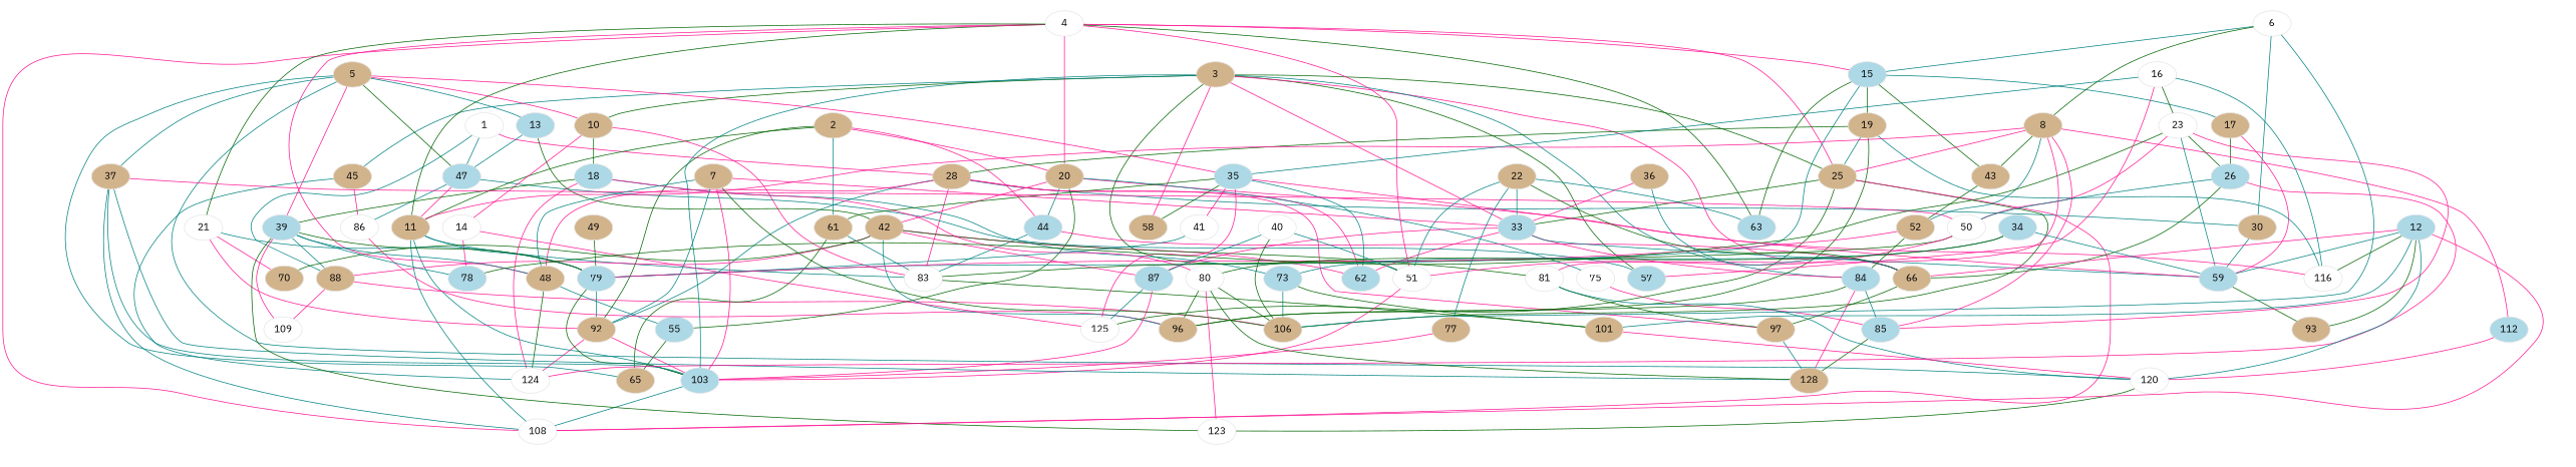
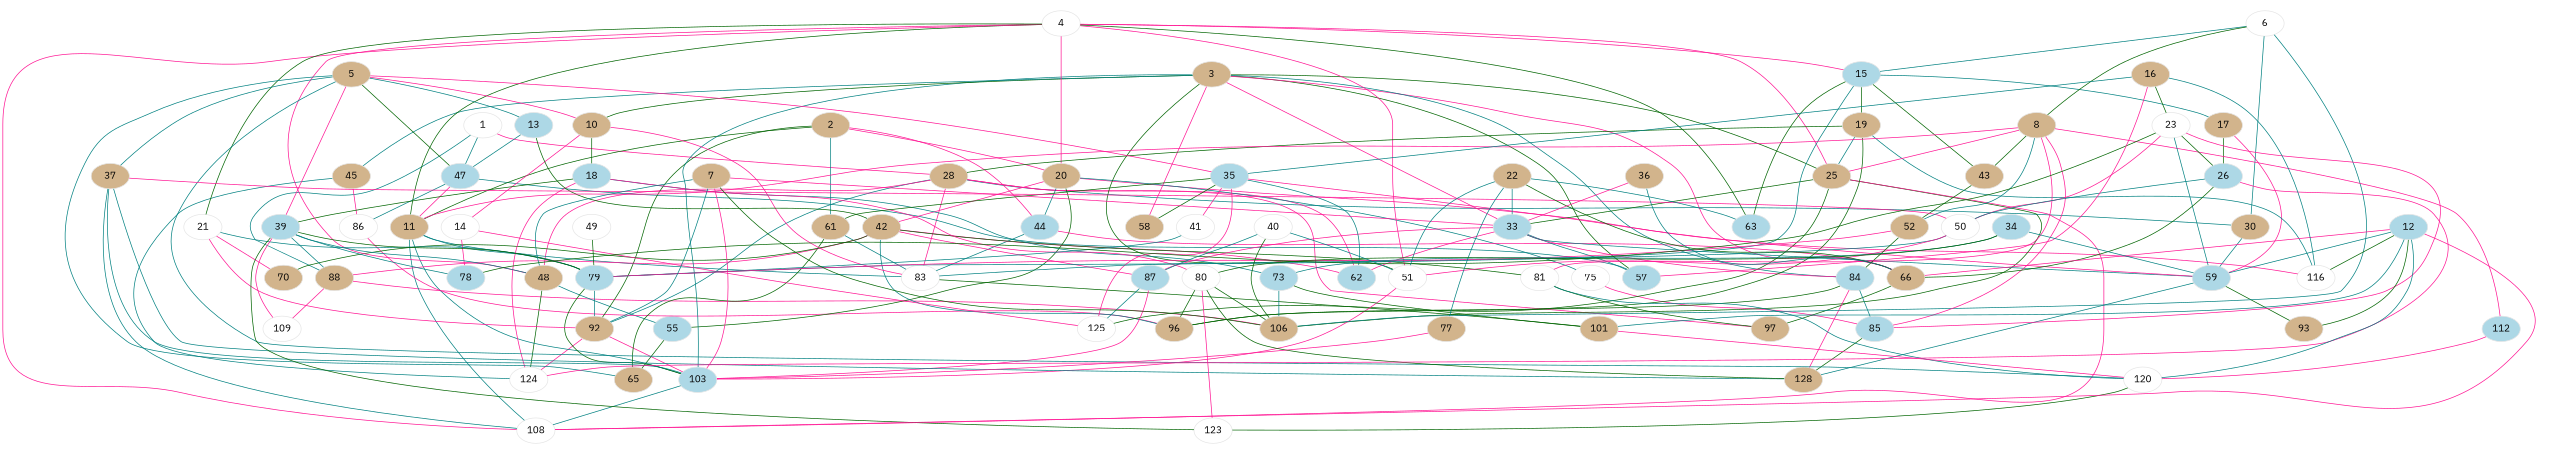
  graph {
    fontname="IBM Plex Sans"
    node [color=gray90 fillcolor=tan fontname="IBM Plex Sans" style=filled]
    edge [color=deeppink fontname="IBM Plex Sans"]
    1 [fillcolor=white super="+31"]
    28 [super="+72"]
    47 [fillcolor=lightblue super="+95"]
    88
    92 [super="+105"]
    48 [super="+113"]
    30
    83 [fillcolor=white super="+98"]
    62 [fillcolor=lightblue]
    97 [super="+102"]
    11 [super="+24"]
    57 [fillcolor=lightblue super="+69"]
    86 [fillcolor=white]
    106
    109 [fillcolor=white]
    2 [super="+67"]
    20 [super="+64"]
    44 [fillcolor=lightblue super="+114"]
    61
    103 [fillcolor=lightblue super="+110"]
    108 [fillcolor=white super="+111"]
    79 [fillcolor=lightblue super="+118"]
    116 [fillcolor=white]
    42 [super="+99"]
    55 [fillcolor=lightblue]
    75 [fillcolor=white]
    66 [super="+107"]
    65
    124 [fillcolor=white]
    3 [super="+54"]
    10 [super="+32"]
    25 [super="+68"]
    n33 [fillcolor=lightblue label=33 super="+56"]
    45
    51 [fillcolor=white super="+117"]
    58
    84 [fillcolor=lightblue]
    18 [fillcolor=lightblue super="+94"]
    14 [fillcolor=white]
    125 [fillcolor=white]
    59 [fillcolor=lightblue super="+104"]
    87 [fillcolor=lightblue]
    85 [fillcolor=lightblue super="+115"]
    96 [super="+100"]
    128
    4 [fillcolor=white super="+27"]
    15 [fillcolor=lightblue super="+60"]
    21 [fillcolor=white]
    63 [fillcolor=lightblue]
    43
    17
    19 [super="+29"]
    70
    5 [super="+74"]
    13 [fillcolor=lightblue]
    35 [fillcolor=lightblue super="+127"]
    37 [super="+119"]
    39 [fillcolor=lightblue super="+91"]
    120 [fillcolor=white super="+121"]
    41 [fillcolor=white]
    50 [fillcolor=white super="+122"]
    78 [fillcolor=lightblue]
    123 [fillcolor=white]
    6 [fillcolor=white super="+33"]
    8 [super="+126"]
    52 [super="+53"]
    81 [fillcolor=white]
    112 [fillcolor=lightblue]
    7 [super="+9"]
    73 [fillcolor=lightblue]
    80 [fillcolor=white]
    23 [fillcolor=white super="+46"]
    26 [fillcolor=lightblue super="+71"]
    101
    12 [fillcolor=lightblue super="+129"]
    93
-   16 [fillcolor=white super="+90"]
+   16 [super="+90"]
    22 [super="+82"]
    77
    34 [fillcolor=lightblue]
    36
    40 [fillcolor=white super="+76"]
-   49
+   49 [fillcolor=white]
    1 -- 28
    1 -- 47 [color=teal weight=2]
    1 -- 88 [color=teal]
    28 -- 92 [color=teal]
    28 -- 48
    28 -- 30 [color=teal]
    28 -- 83
    28 -- 62
    28 -- 97
    47 -- 11
    47 -- 57 [color=teal]
    47 -- 86 [color=teal]
    88 -- 106
    88 -- 109
    92 -- 103
    92 -- 124
    48 -- 55 [color=teal]
    48 -- 124 [color=darkgreen]
    30 -- 59 [color=teal]
    83 -- 101 [color=darkgreen]
-   97 -- 128 [color=teal]
+   59 -- 128 [color=teal]
    11 -- 83 [color=teal]
    11 -- 103 [color=teal]
    11 -- 108 [color=teal]
    11 -- 79 [color=teal]
    86 -- 96
    2 -- 92 [color=darkgreen]
    2 -- 11 [color=darkgreen]
    2 -- 20
    2 -- 44
    2 -- 61 [color=teal]
    20 -- 44 [color=teal]
    20 -- 116
    20 -- 42
    20 -- 55 [color=darkgreen]
    20 -- 75 [color=teal]
    44 -- 83 [color=teal]
    44 -- 66
    61 -- 83 [color=teal]
    61 -- 65 [color=darkgreen]
    103 -- 108 [color=teal]
    79 -- 92 [color=teal]
    79 -- 103 [color=darkgreen]
    42 -- 88
    42 -- 62
    42 -- 87
    42 -- 96 [color=teal]
    42 -- 70 [color=darkgreen]
    42 -- 81 [color=darkgreen]
    55 -- 65 [color=darkgreen]
    75 -- 85
    66 -- 97 [color=darkgreen weight=2]
    3 -- 57 [color=darkgreen]
    3 -- 103 [color=teal]
    3 -- 66
    3 -- 10 [color=darkgreen]
    3 -- 25 [color=darkgreen]
    3 -- n33
    3 -- 45 [color=teal]
    3 -- 51 [color=darkgreen]
    3 -- 58
    3 -- 84 [color=teal]
    10 -- 83
    10 -- 18 [color=darkgreen]
    10 -- 14
    25 -- 106 [color=darkgreen]
    25 -- 108
    25 -- n33 [color=darkgreen]
    25 -- 125 [color=darkgreen]
    n33 -- 62
+   n33 -- 57 [color=teal]
    n33 -- 84
    n33 -- 59 [color=teal]
    n33 -- 87
    45 -- 86
    45 -- 124 [color=teal]
    51 -- 103
    84 -- 85 [color=teal]
    84 -- 96 [color=darkgreen]
    84 -- 128
    18 -- 124
    18 -- 39 [color=darkgreen]
    18 -- 73 [color=teal]
    18 -- 80
    14 -- 125
    14 -- 78
    59 -- 93 [color=darkgreen]
    87 -- 103
    87 -- 125 [color=teal]
    85 -- 128 [color=darkgreen]
    4 -- 48
    4 -- 11 [color=darkgreen]
    4 -- 20
    4 -- 108
    4 -- 25
    4 -- 51
    4 -- 15
    4 -- 21 [color=darkgreen]
    4 -- 63 [color=darkgreen]
    15 -- 79 [color=teal]
    15 -- 63 [color=darkgreen]
    15 -- 43 [color=darkgreen]
    15 -- 17 [color=teal]
    15 -- 19 [color=darkgreen]
    21 -- 92
    21 -- 79 [color=teal]
    21 -- 70
    43 -- 52 [color=darkgreen]
    17 -- 59
    17 -- 26 [color=darkgreen]
    19 -- 28 [color=darkgreen]
    19 -- 116 [color=teal]
    19 -- 25 [color=teal]
    19 -- 96 [color=darkgreen]
    5 -- 47 [color=darkgreen]
    5 -- 65 [color=teal]
    5 -- 10
    5 -- 13 [color=teal]
    5 -- 35
    5 -- 37 [color=teal]
    5 -- 39
    5 -- 120 [color=teal]
    13 -- 47 [color=teal]
    13 -- 42 [color=darkgreen]
    35 -- 62 [color=teal]
    35 -- 61 [color=darkgreen]
    35 -- 58 [color=darkgreen]
    35 -- 125
    35 -- 59
    35 -- 41
    37 -- 103 [color=teal]
    37 -- 108 [color=teal]
    37 -- 128 [color=teal]
    37 -- 50
    39 -- 88 [color=teal]
    39 -- 48 [color=teal]
    39 -- 109
    39 -- 79 [color=darkgreen]
    39 -- 78 [color=teal]
    39 -- 123 [color=darkgreen]
    120 -- 123 [color=darkgreen]
    41 -- 79 [color=teal]
-   50 -- 83 [color=darkgreen]
+   50 -- 83 [color=teal]
    50 -- 51
    6 -- 30 [color=teal]
    6 -- 106 [color=teal]
    6 -- 15 [color=teal]
    6 -- 8 [color=darkgreen]
    8 -- 11
    8 -- 25
    8 -- 85
    8 -- 43 [color=darkgreen]
    8 -- 52 [color=teal]
    8 -- 81
    8 -- 112
    52 -- 79
    52 -- 84 [color=darkgreen]
    81 -- 97 [color=darkgreen]
    81 -- 120 [color=teal]
    112 -- 120
    7 -- 92 [color=teal]
    7 -- 48 [color=teal]
    7 -- 106 [color=darkgreen]
    7 -- 103
    7 -- n33
    73 -- 106 [color=teal]
    73 -- 101 [color=darkgreen]
    80 -- 106 [color=darkgreen]
    80 -- 96 [color=darkgreen]
    80 -- 128 [color=darkgreen]
    80 -- 123
    23 -- 59 [color=teal]
    23 -- 85
    23 -- 50
    23 -- 78 [color=darkgreen]
    23 -- 26 [color=darkgreen]
    26 -- 66 [color=darkgreen]
    26 -- 124
    26 -- 50 [color=teal]
    101 -- 120
    12 -- 108
    12 -- 116 [color=darkgreen]
    12 -- 66
    12 -- 59 [color=teal]
    12 -- 120 [color=teal]
    12 -- 101 [color=teal]
    12 -- 93 [color=darkgreen]
    16 -- 57
    16 -- 116 [color=teal]
    16 -- 35 [color=teal]
    16 -- 23 [color=darkgreen]
    22 -- 66 [color=darkgreen]
    22 -- n33 [color=teal]
    22 -- 51 [color=teal]
    22 -- 63 [color=teal]
    22 -- 77 [color=teal]
    77 -- 103
    34 -- 59 [color=teal]
    34 -- 73 [color=teal]
    34 -- 80 [color=darkgreen]
    36 -- 66 [color=teal]
    36 -- n33
    40 -- 106 [color=darkgreen]
    40 -- 51 [color=teal]
    40 -- 87 [color=teal]
    49 -- 79 [color=darkgreen]
  }
